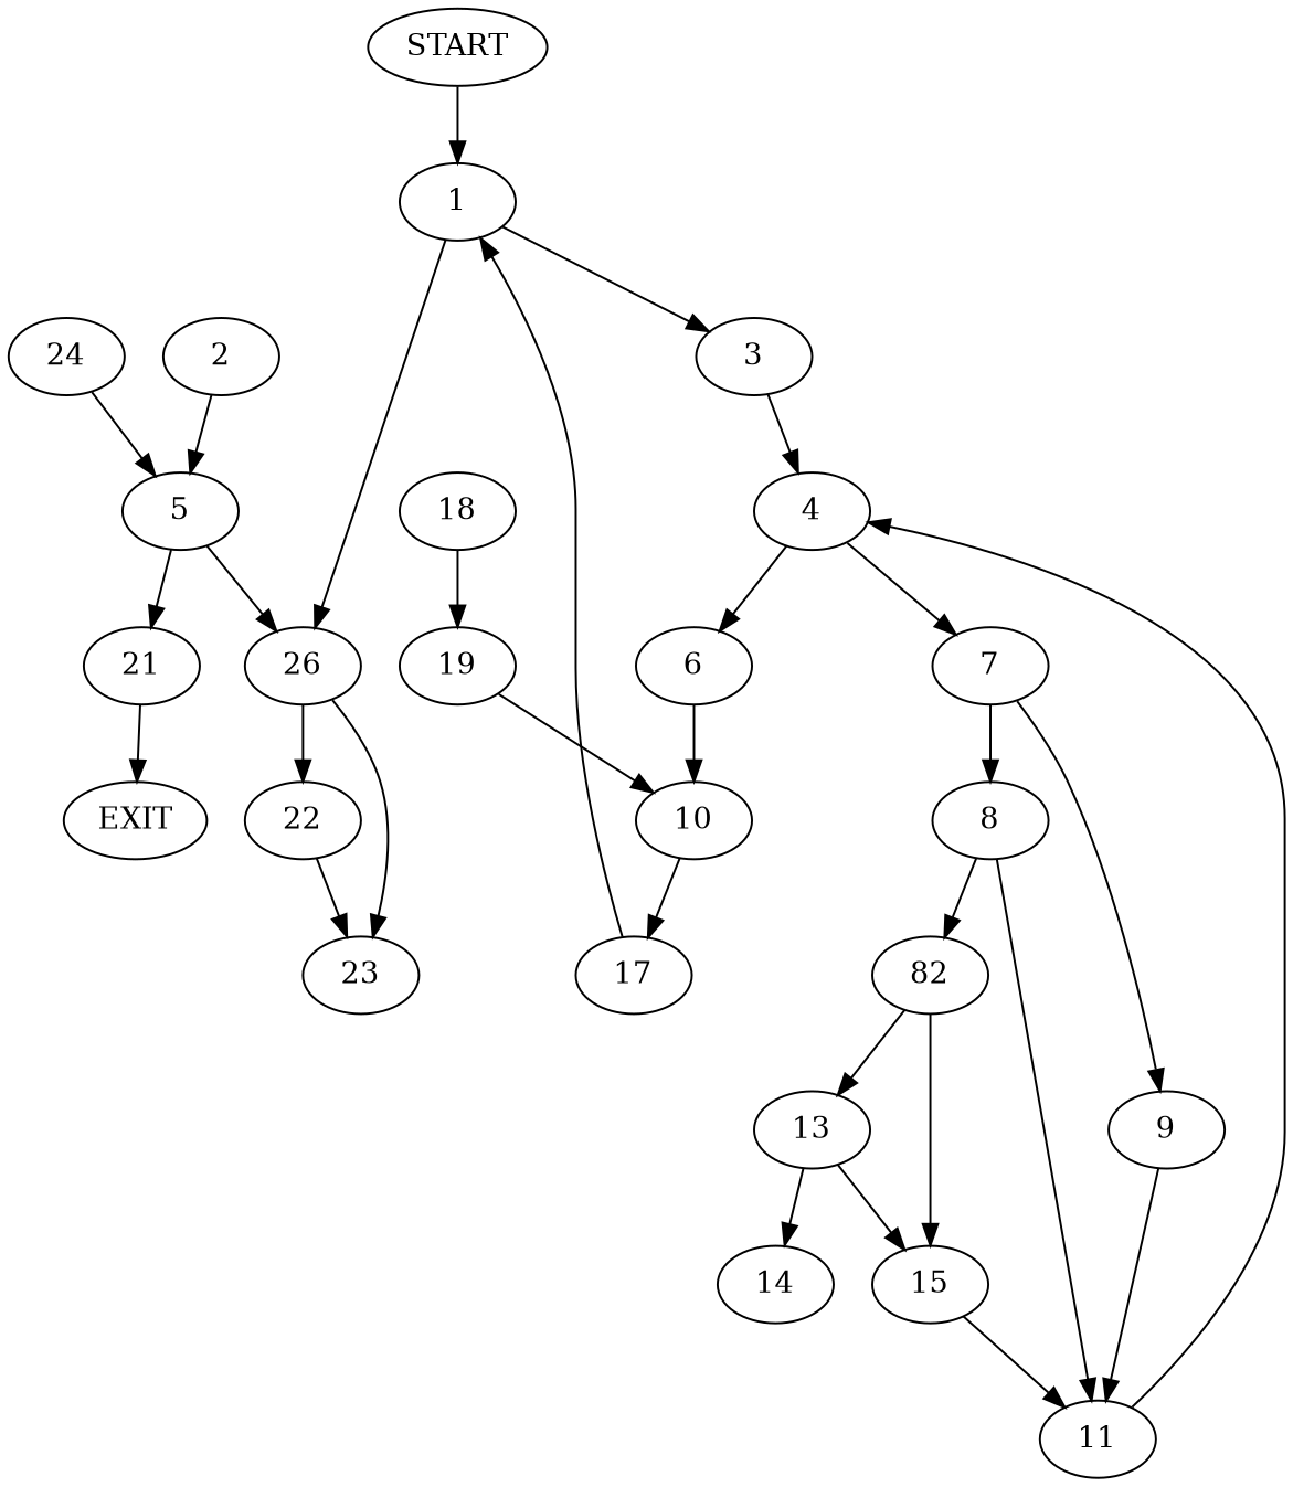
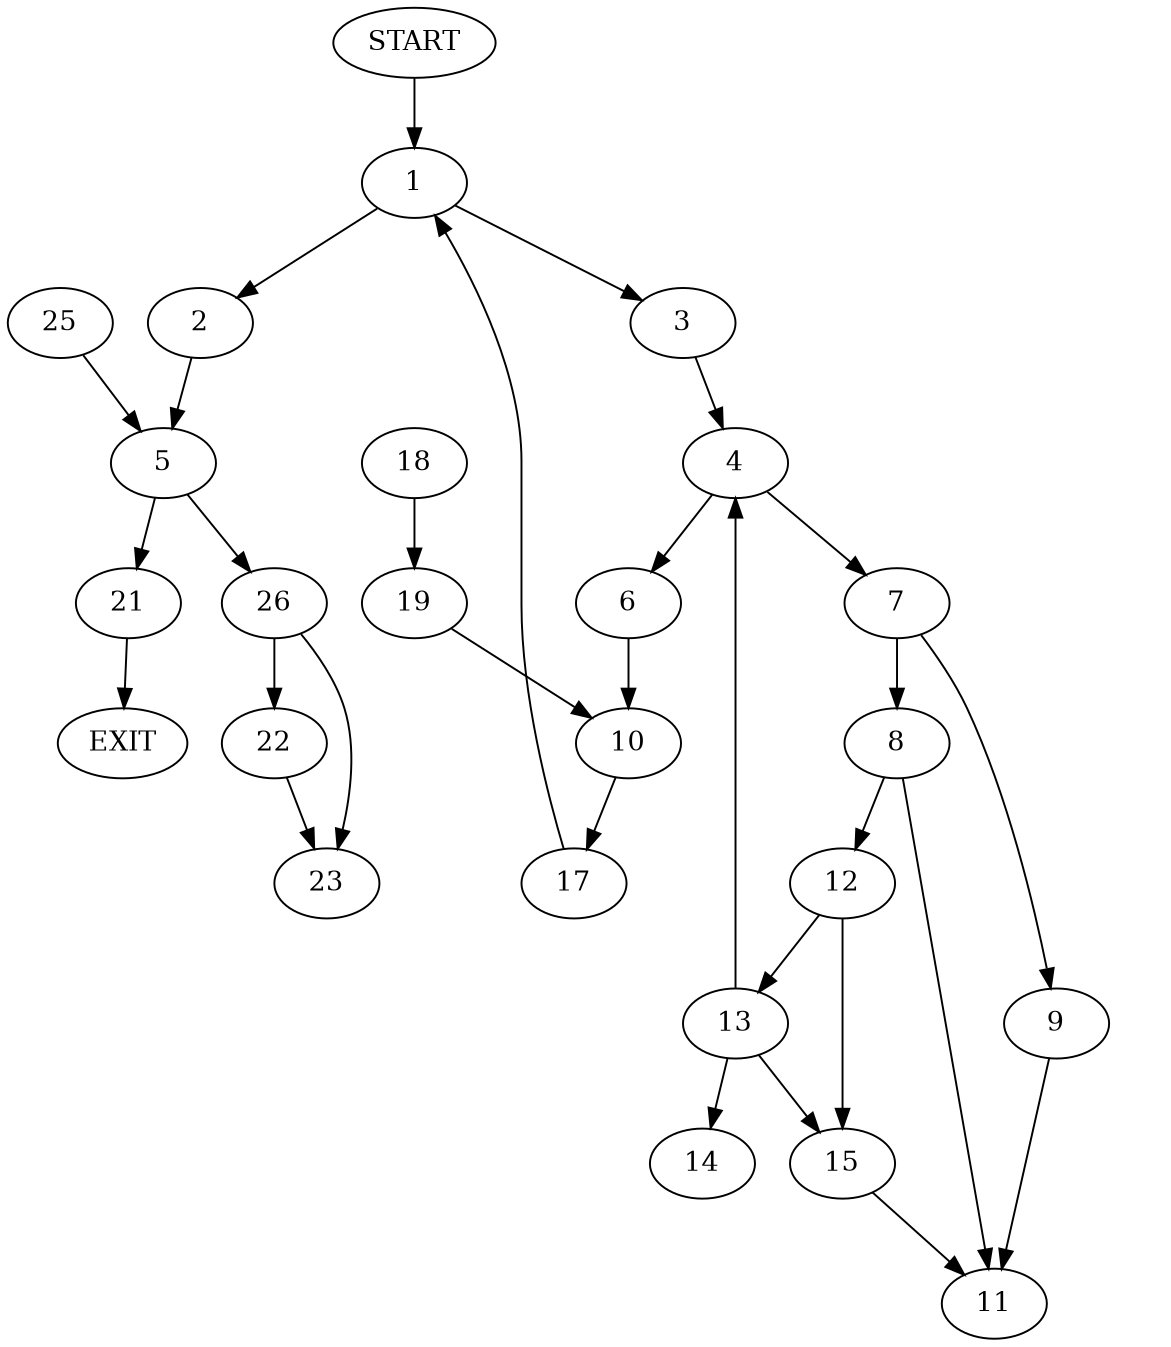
  digraph {
    n1 [label=START]
    1
    2
    3
    n5 [label=EXIT]
    5
    4
    n8 [label=26]
    21
    6
    7
    10
    8
    9
    22
    23
    17
    11
-   12 [label=82]
+   12
    13
    15
    14
    18
    19
-   24
+   24 [label=25]
    n1 -> 1
-   1 -> n8
+   1 -> 2
    1 -> 3
    2 -> 5
    3 -> 4
    5 -> n8
    5 -> 21
    4 -> 6
    4 -> 7
    n8 -> 22
    n8 -> 23
    21 -> n5
    6 -> 10
    7 -> 8
    7 -> 9
    10 -> 17
    8 -> 11
    8 -> 12
    9 -> 11
    22 -> 23
    17 -> 1
-   11 -> 4
+   13 -> 4
    12 -> 13
    12 -> 15
    13 -> 15
    13 -> 14
    15 -> 11
    18 -> 19
    19 -> 10
    24 -> 5
  }
